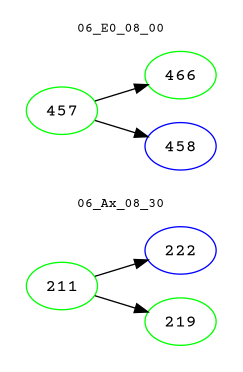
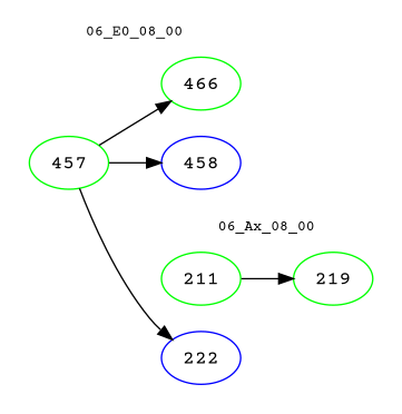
  digraph {
    fontname="Courier Prime"
    rankdir=LR
    node [color=green fontname="Courier Prime"]
    edge [color=black fontname="Courier Prime"]
    n1 [label=211]
    n2 [label=219]
    n3 [color=blue label=222]
    n4 [label=457]
    n5 [color=blue label=458]
    n6 [label=466]
    subgraph cluster_1 {
      color=white
      fontsize=10
-     label="06_Ax_08_30"
+     label="06_Ax_08_00"
      n1
      n2
      n3
    }
    subgraph cluster_2 {
      color=white
      fontsize=10
      label="06_E0_08_00"
      n4
      n5
      n6
    }
    n1 -> n2
-   n1 -> n3
+   n4 -> n3
    n4 -> n5
    n4 -> n6
  }
